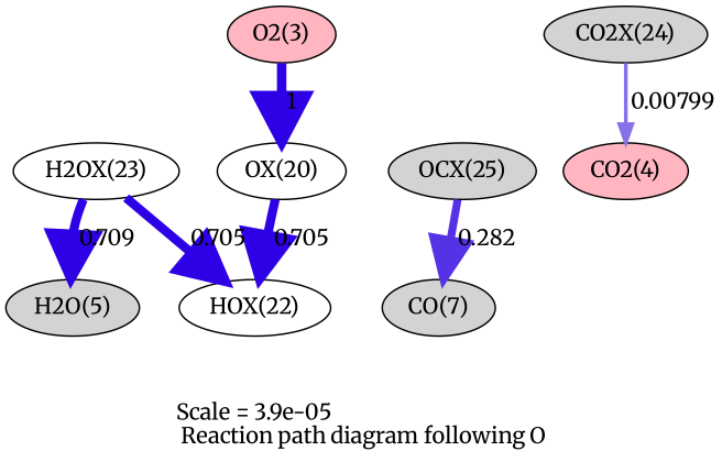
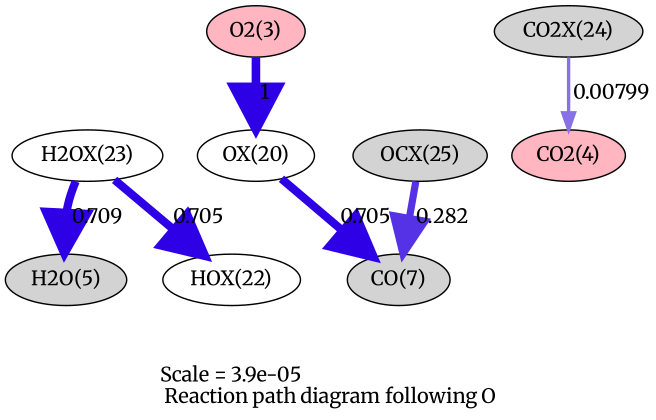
  digraph {
    fontname=Merriweather
    label="Scale = 3.9e-05\l Reaction path diagram following O"
    node [fillcolor=lightgrey fontname=Merriweather style=filled]
    edge [arrowsize=2.87 color="0.7, 1.21, 0.9" fontname=Merriweather penwidth=5.74]
    n1 [fillcolor=lightpink label="O2(3)"]
    n2 [fillcolor=white label="OX(20)"]
    n3 [fillcolor=white label="HOX(22)"]
    n4 [label="OCX(25)"]
    n5 [label="CO(7)"]
    n6 [fillcolor=white label="H2OX(23)"]
    n7 [label="H2O(5)"]
    n8 [label="CO2X(24)"]
    n9 [fillcolor=lightpink label="CO2(4)"]
    n1 -> n2 [arrowsize=3 color="0.7, 1.5, 0.9" label=" 1" penwidth=6]
-   n2 -> n3 [label=" 0.705"]
+   n2 -> n5 [label=" 0.705"]
    n4 -> n5 [arrowsize=2.52 color="0.7, 0.782, 0.9" label=" 0.282" penwidth=5.04]
    n6 -> n3 [label=" 0.705"]
    n6 -> n7 [label=" 0.709"]
    n8 -> n9 [arrowsize=1.18 color="0.7, 0.508, 0.9" label=" 0.00799" penwidth=2.35]
  }
